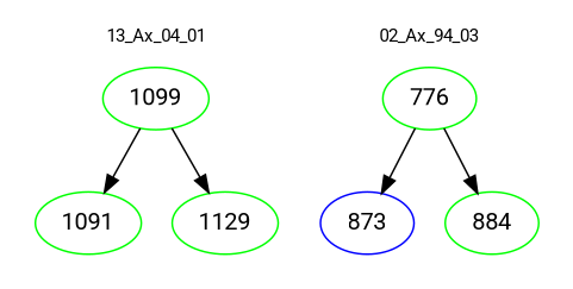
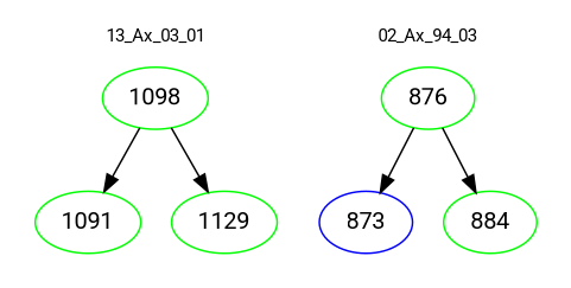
  digraph {
    fontname=Roboto
    node [color=green fontname=Roboto]
    edge [color=black fontname=Roboto]
-   n1 [label=1099]
+   n1 [label=1098]
    n2 [label=1091]
    n3 [label=1129]
-   n4 [label=776]
+   n4 [label=876]
    n5 [color=blue label=873]
    n6 [label=884]
    subgraph cluster_1 {
      color=white
      fontsize=10
-     label="13_Ax_04_01"
+     label="13_Ax_03_01"
      n1
      n2
      n3
    }
    subgraph cluster_2 {
      color=white
      fontsize=10
      label="02_Ax_94_03"
      n4
      n5
      n6
    }
    n1 -> n2
    n1 -> n3
    n4 -> n5
    n4 -> n6
  }
